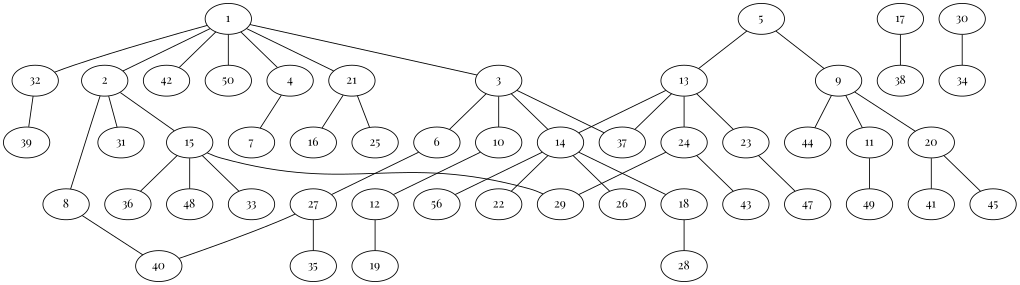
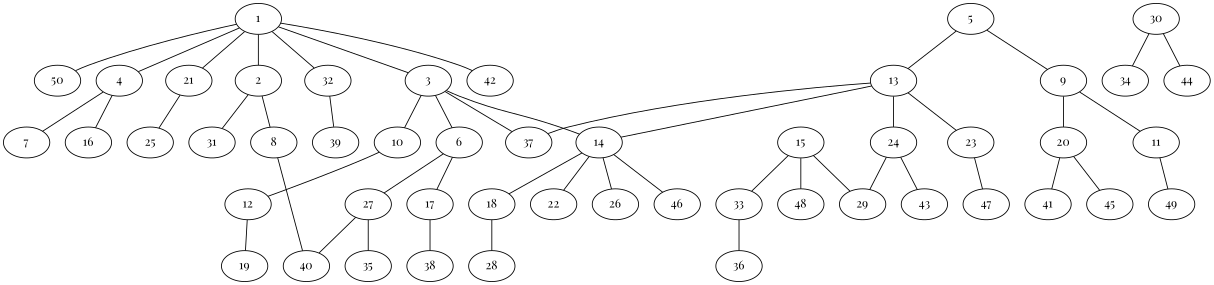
  graph {
    fontname="Playfair Display"
    node [fontname="Playfair Display"]
    edge [fontname="Playfair Display"]
    1
    2
    3
    4
    21
    32
    42
    50
    8
    15
    31
    6
    10
    14
    37
    7
    16
    25
    39
    40
    29
    33
    36
    48
    5
    9
    13
    17
    27
    12
    18
    22
    26
-   46 [label=56]
+   46
    11
    20
    24
    23
    43
    38
    35
    19
    28
    49
    41
    45
    47
    30
    34
    44
    1 -- 2
    1 -- 3
    1 -- 4
    1 -- 21
    1 -- 32
    1 -- 42
    1 -- 50
    2 -- 8
-   2 -- 15
    2 -- 31
    3 -- 6
    3 -- 10
    3 -- 14
    3 -- 37
    4 -- 7
-   21 -- 16
+   4 -- 16
    21 -- 25
    32 -- 39
    8 -- 40
    15 -- 29
    15 -- 33
-   15 -- 36
+   33 -- 36
    15 -- 48
+   6 -- 17
    6 -- 27
    10 -- 12
    14 -- 18
    14 -- 22
    14 -- 26
    14 -- 46
    5 -- 9
    5 -- 13
    9 -- 11
    9 -- 20
    13 -- 14
    13 -- 37
    13 -- 24
    13 -- 23
    17 -- 38
    27 -- 40
    27 -- 35
    12 -- 19
    18 -- 28
    11 -- 49
    20 -- 41
    20 -- 45
    24 -- 29
    24 -- 43
    23 -- 47
    30 -- 34
-   9 -- 44
+   30 -- 44
  }
